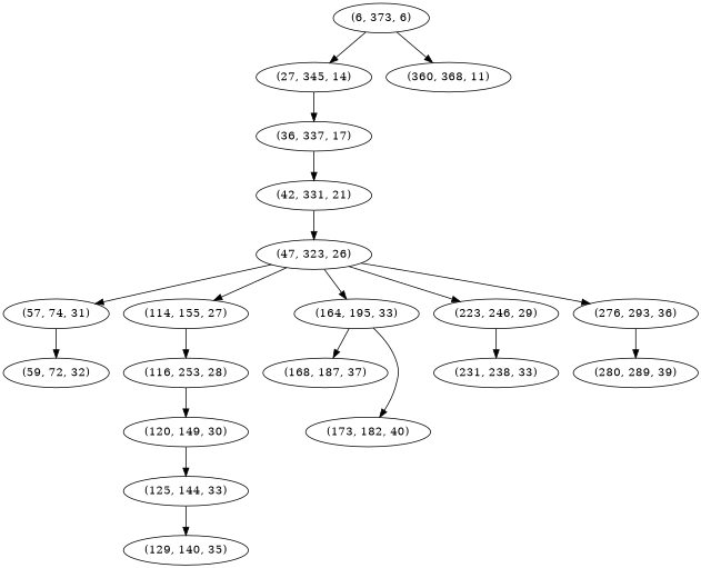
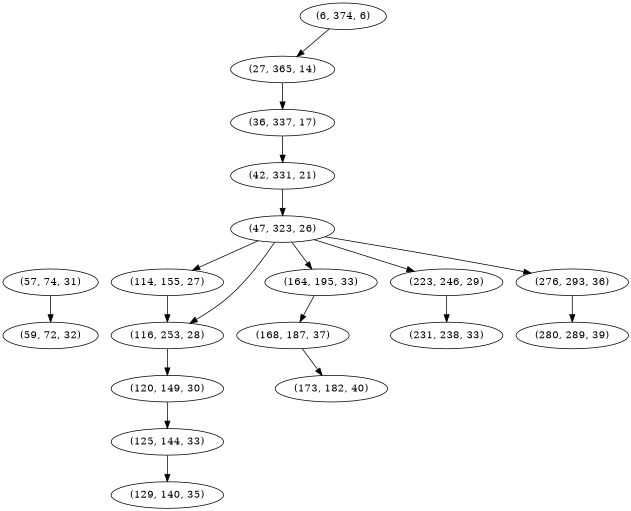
  digraph {
-   "(6, 373, 6)"
-   "(27, 345, 14)"
-   "(360, 368, 11)"
+   "(6, 373, 6)" [label="(6, 374, 6)"]
+   "(27, 345, 14)" [label="(27, 365, 14)"]
    "(36, 337, 17)"
    "(42, 331, 21)"
    "(47, 323, 26)"
    "(57, 74, 31)"
    "(114, 155, 27)"
    "(164, 195, 33)"
    "(223, 246, 29)"
    "(276, 293, 36)"
    "(59, 72, 32)"
    n13 [label="(116, 253, 28)"]
    "(168, 187, 37)"
    "(231, 238, 33)"
    "(280, 289, 39)"
    "(120, 149, 30)"
    "(125, 144, 33)"
    "(129, 140, 35)"
    "(173, 182, 40)"
    "(6, 373, 6)" -> "(27, 345, 14)"
-   "(6, 373, 6)" -> "(360, 368, 11)"
    "(27, 345, 14)" -> "(36, 337, 17)"
    "(36, 337, 17)" -> "(42, 331, 21)"
    "(42, 331, 21)" -> "(47, 323, 26)"
-   "(47, 323, 26)" -> "(57, 74, 31)"
+   "(47, 323, 26)" -> n13
    "(47, 323, 26)" -> "(114, 155, 27)"
    "(47, 323, 26)" -> "(164, 195, 33)"
    "(47, 323, 26)" -> "(223, 246, 29)"
    "(47, 323, 26)" -> "(276, 293, 36)"
    "(57, 74, 31)" -> "(59, 72, 32)"
    "(114, 155, 27)" -> n13
    "(164, 195, 33)" -> "(168, 187, 37)"
    "(223, 246, 29)" -> "(231, 238, 33)"
    "(276, 293, 36)" -> "(280, 289, 39)"
    n13 -> "(120, 149, 30)"
-   "(164, 195, 33)" -> "(173, 182, 40)"
+   "(168, 187, 37)" -> "(173, 182, 40)"
    "(120, 149, 30)" -> "(125, 144, 33)"
    "(125, 144, 33)" -> "(129, 140, 35)"
  }
